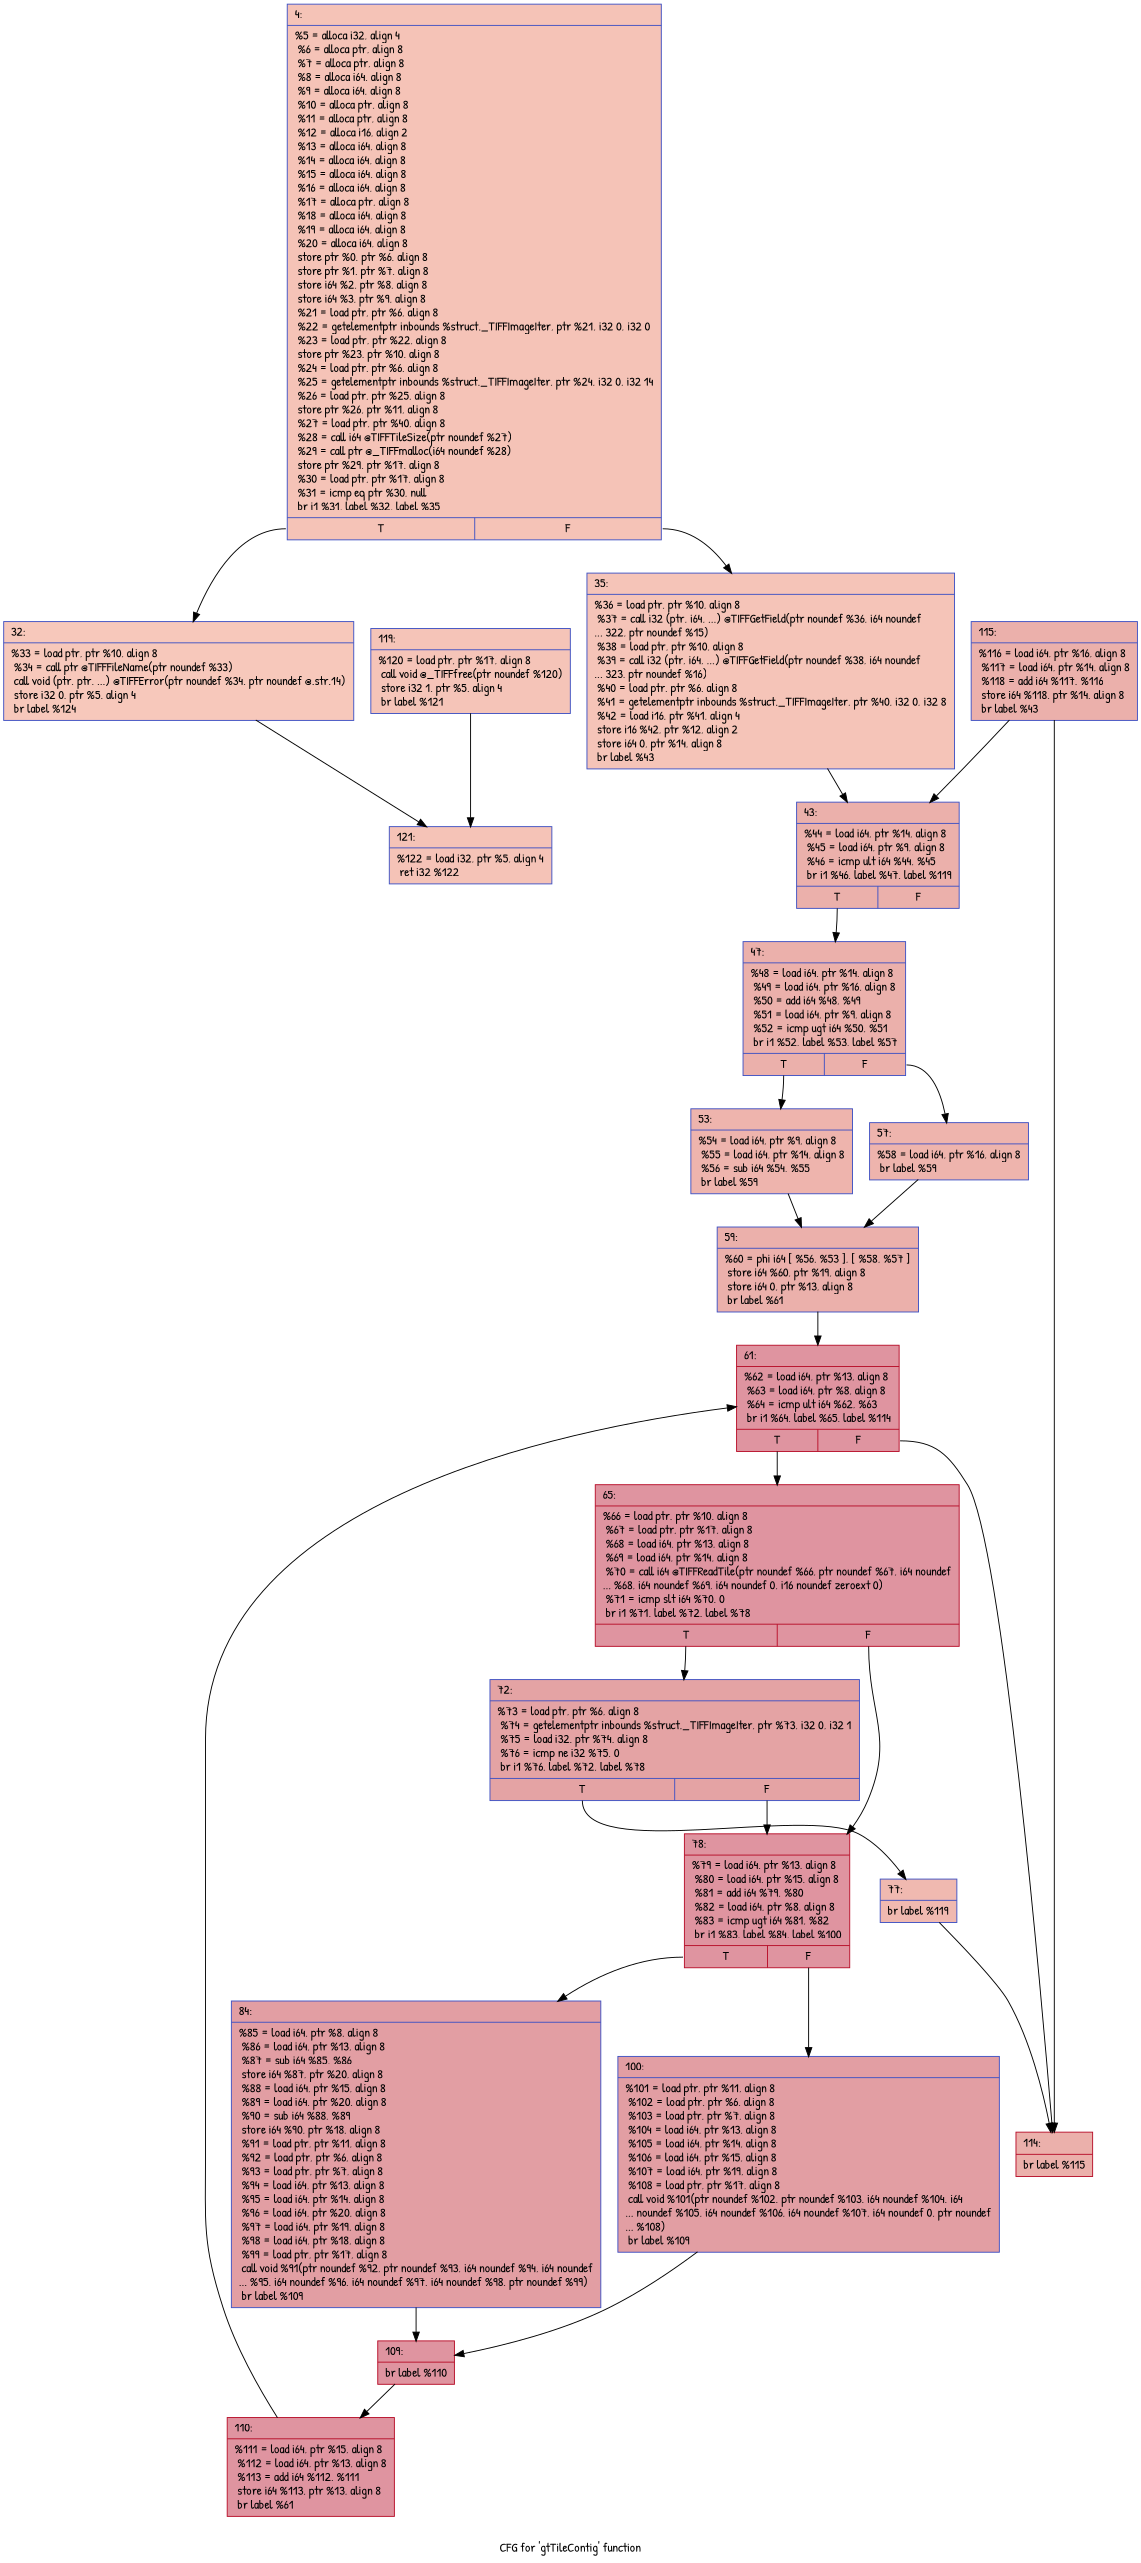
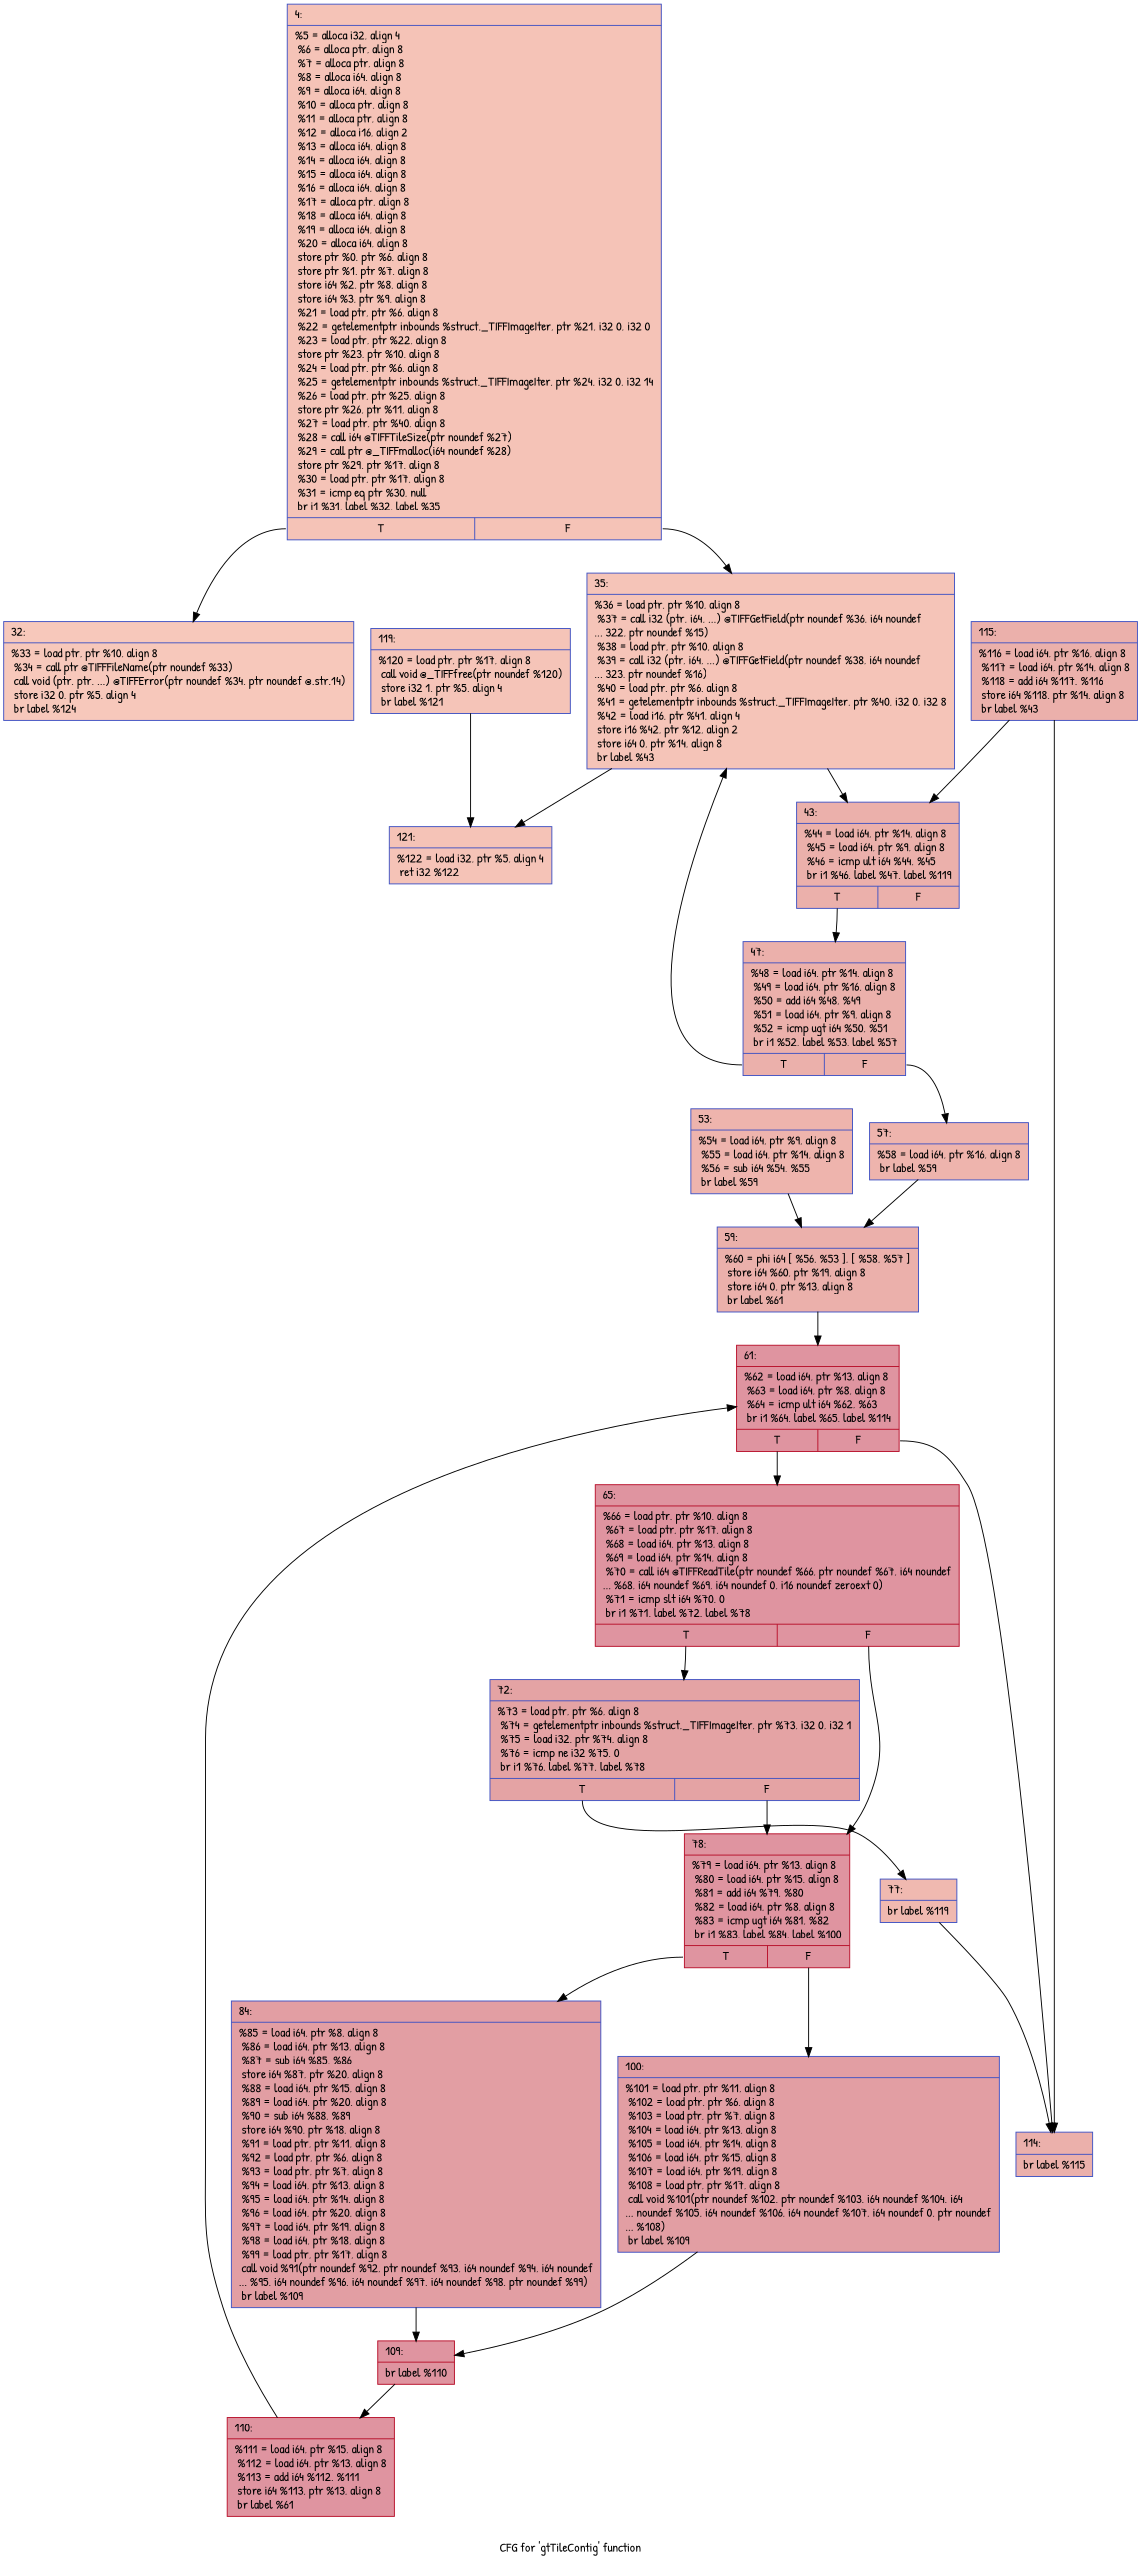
  digraph {
    fontname="Patrick Hand"
    label="CFG for 'gtTileContig' function"
    node [color="#3d50c3ff" fillcolor="#d24b4070" fontname="Patrick Hand" shape=record style=filled]
    edge [fontname="Patrick Hand"]
    n1 [fillcolor="#e8765c70" label="{4:\l|  %5 = alloca i32, align 4\l  %6 = alloca ptr, align 8\l  %7 = alloca ptr, align 8\l  %8 = alloca i64, align 8\l  %9 = alloca i64, align 8\l  %10 = alloca ptr, align 8\l  %11 = alloca ptr, align 8\l  %12 = alloca i16, align 2\l  %13 = alloca i64, align 8\l  %14 = alloca i64, align 8\l  %15 = alloca i64, align 8\l  %16 = alloca i64, align 8\l  %17 = alloca ptr, align 8\l  %18 = alloca i64, align 8\l  %19 = alloca i64, align 8\l  %20 = alloca i64, align 8\l  store ptr %0, ptr %6, align 8\l  store ptr %1, ptr %7, align 8\l  store i64 %2, ptr %8, align 8\l  store i64 %3, ptr %9, align 8\l  %21 = load ptr, ptr %6, align 8\l  %22 = getelementptr inbounds %struct._TIFFImageIter, ptr %21, i32 0, i32 0\l  %23 = load ptr, ptr %22, align 8\l  store ptr %23, ptr %10, align 8\l  %24 = load ptr, ptr %6, align 8\l  %25 = getelementptr inbounds %struct._TIFFImageIter, ptr %24, i32 0, i32 14\l  %26 = load ptr, ptr %25, align 8\l  store ptr %26, ptr %11, align 8\l  %27 = load ptr, ptr %40, align 8\l  %28 = call i64 @TIFFTileSize(ptr noundef %27)\l  %29 = call ptr @_TIFFmalloc(i64 noundef %28)\l  store ptr %29, ptr %17, align 8\l  %30 = load ptr, ptr %17, align 8\l  %31 = icmp eq ptr %30, null\l  br i1 %31, label %32, label %35\l|{<s0>T|<s1>F}}"]
    n2 [fillcolor="#ed836670" label="{32:\l|  %33 = load ptr, ptr %10, align 8\l  %34 = call ptr @TIFFFileName(ptr noundef %33)\l  call void (ptr, ptr, ...) @TIFFError(ptr noundef %34, ptr noundef @.str.14)\l  store i32 0, ptr %5, align 4\l  br label %124\l}"]
    n3 [fillcolor="#e97a5f70" label="{35:\l|  %36 = load ptr, ptr %10, align 8\l  %37 = call i32 (ptr, i64, ...) @TIFFGetField(ptr noundef %36, i64 noundef\l... 322, ptr noundef %15)\l  %38 = load ptr, ptr %10, align 8\l  %39 = call i32 (ptr, i64, ...) @TIFFGetField(ptr noundef %38, i64 noundef\l... 323, ptr noundef %16)\l  %40 = load ptr, ptr %6, align 8\l  %41 = getelementptr inbounds %struct._TIFFImageIter, ptr %40, i32 0, i32 8\l  %42 = load i16, ptr %41, align 4\l  store i16 %42, ptr %12, align 2\l  store i64 0, ptr %14, align 8\l  br label %43\l}"]
    n4 [fillcolor="#e8765c70" label="{121:\l|  %122 = load i32, ptr %5, align 4\l  ret i32 %122\l}"]
    n5 [label="{43:\l|  %44 = load i64, ptr %14, align 8\l  %45 = load i64, ptr %9, align 8\l  %46 = icmp ult i64 %44, %45\l  br i1 %46, label %47, label %119\l|{<s0>T|<s1>F}}"]
    n6 [label="{47:\l|  %48 = load i64, ptr %14, align 8\l  %49 = load i64, ptr %16, align 8\l  %50 = add i64 %48, %49\l  %51 = load i64, ptr %9, align 8\l  %52 = icmp ugt i64 %50, %51\l  br i1 %52, label %53, label %57\l|{<s0>T|<s1>F}}"]
    n7 [fillcolor="#d8564670" label="{53:\l|  %54 = load i64, ptr %9, align 8\l  %55 = load i64, ptr %14, align 8\l  %56 = sub i64 %54, %55\l  br label %59\l}"]
    n8 [fillcolor="#d8564670" label="{57:\l|  %58 = load i64, ptr %16, align 8\l  br label %59\l}"]
    n9 [fillcolor="#e97a5f70" label="{119:\l|  %120 = load ptr, ptr %17, align 8\l  call void @_TIFFfree(ptr noundef %120)\l  store i32 1, ptr %5, align 4\l  br label %121\l}"]
    n10 [label="{59:\l|  %60 = phi i64 [ %56, %53 ], [ %58, %57 ]\l  store i64 %60, ptr %19, align 8\l  store i64 0, ptr %13, align 8\l  br label %61\l}"]
    n11 [color="#b70d28ff" fillcolor="#b70d2870" label="{61:\l|  %62 = load i64, ptr %13, align 8\l  %63 = load i64, ptr %8, align 8\l  %64 = icmp ult i64 %62, %63\l  br i1 %64, label %65, label %114\l|{<s0>T|<s1>F}}"]
    n12 [color="#b70d28ff" fillcolor="#b70d2870" label="{65:\l|  %66 = load ptr, ptr %10, align 8\l  %67 = load ptr, ptr %17, align 8\l  %68 = load i64, ptr %13, align 8\l  %69 = load i64, ptr %14, align 8\l  %70 = call i64 @TIFFReadTile(ptr noundef %66, ptr noundef %67, i64 noundef\l... %68, i64 noundef %69, i64 noundef 0, i16 noundef zeroext 0)\l  %71 = icmp slt i64 %70, 0\l  br i1 %71, label %72, label %78\l|{<s0>T|<s1>F}}"]
-   n13 [color="#b70d28ff" label="{114:\l|  br label %115\l}"]
-   n14 [fillcolor="#c32e3170" label="{72:\l|  %73 = load ptr, ptr %6, align 8\l  %74 = getelementptr inbounds %struct._TIFFImageIter, ptr %73, i32 0, i32 1\l  %75 = load i32, ptr %74, align 8\l  %76 = icmp ne i32 %75, 0\l  br i1 %76, label %72, label %78\l|{<s0>T|<s1>F}}"]
+   n13 [label="{114:\l|  br label %115\l}"]
+   n14 [fillcolor="#c32e3170" label="{72:\l|  %73 = load ptr, ptr %6, align 8\l  %74 = getelementptr inbounds %struct._TIFFImageIter, ptr %73, i32 0, i32 1\l  %75 = load i32, ptr %74, align 8\l  %76 = icmp ne i32 %75, 0\l  br i1 %76, label %77, label %78\l|{<s0>T|<s1>F}}"]
    n15 [color="#b70d28ff" fillcolor="#b70d2870" label="{78:\l|  %79 = load i64, ptr %13, align 8\l  %80 = load i64, ptr %15, align 8\l  %81 = add i64 %79, %80\l  %82 = load i64, ptr %8, align 8\l  %83 = icmp ugt i64 %81, %82\l  br i1 %83, label %84, label %100\l|{<s0>T|<s1>F}}"]
    n16 [fillcolor="#de614d70" label="{77:\l|  br label %119\l}"]
    n17 [fillcolor="#be242e70" label="{84:\l|  %85 = load i64, ptr %8, align 8\l  %86 = load i64, ptr %13, align 8\l  %87 = sub i64 %85, %86\l  store i64 %87, ptr %20, align 8\l  %88 = load i64, ptr %15, align 8\l  %89 = load i64, ptr %20, align 8\l  %90 = sub i64 %88, %89\l  store i64 %90, ptr %18, align 8\l  %91 = load ptr, ptr %11, align 8\l  %92 = load ptr, ptr %6, align 8\l  %93 = load ptr, ptr %7, align 8\l  %94 = load i64, ptr %13, align 8\l  %95 = load i64, ptr %14, align 8\l  %96 = load i64, ptr %20, align 8\l  %97 = load i64, ptr %19, align 8\l  %98 = load i64, ptr %18, align 8\l  %99 = load ptr, ptr %17, align 8\l  call void %91(ptr noundef %92, ptr noundef %93, i64 noundef %94, i64 noundef\l... %95, i64 noundef %96, i64 noundef %97, i64 noundef %98, ptr noundef %99)\l  br label %109\l}"]
    n18 [fillcolor="#be242e70" label="{100:\l|  %101 = load ptr, ptr %11, align 8\l  %102 = load ptr, ptr %6, align 8\l  %103 = load ptr, ptr %7, align 8\l  %104 = load i64, ptr %13, align 8\l  %105 = load i64, ptr %14, align 8\l  %106 = load i64, ptr %15, align 8\l  %107 = load i64, ptr %19, align 8\l  %108 = load ptr, ptr %17, align 8\l  call void %101(ptr noundef %102, ptr noundef %103, i64 noundef %104, i64\l... noundef %105, i64 noundef %106, i64 noundef %107, i64 noundef 0, ptr noundef\l... %108)\l  br label %109\l}"]
    n19 [label="{115:\l|  %116 = load i64, ptr %16, align 8\l  %117 = load i64, ptr %14, align 8\l  %118 = add i64 %117, %116\l  store i64 %118, ptr %14, align 8\l  br label %43\l}"]
    n20 [color="#b70d28ff" fillcolor="#b70d2870" label="{109:\l|  br label %110\l}"]
    n21 [color="#b70d28ff" fillcolor="#b70d2870" label="{110:\l|  %111 = load i64, ptr %15, align 8\l  %112 = load i64, ptr %13, align 8\l  %113 = add i64 %112, %111\l  store i64 %113, ptr %13, align 8\l  br label %61\l}"]
    n1 -> n2 [tailport=s0]
    n1 -> n3 [tailport=s1]
-   n2 -> n4
+   n3 -> n4
    n3 -> n5
    n5 -> n6 [tailport=s0]
-   n6 -> n7 [tailport=s0]
+   n6 -> n3 [tailport=s0]
    n6 -> n8 [tailport=s1]
    n7 -> n10
    n8 -> n10
    n9 -> n4
    n10 -> n11
    n11 -> n12 [tailport=s0]
    n11 -> n13 [tailport=s1]
    n12 -> n14 [tailport=s0]
    n12 -> n15 [tailport=s1]
    n14 -> n15 [tailport=s1]
    n14 -> n16 [tailport=s0]
    n15 -> n17 [tailport=s0]
    n15 -> n18 [tailport=s1]
    n16 -> n13
    n17 -> n20
    n18 -> n20
    n19 -> n5
    n19 -> n13
    n20 -> n21
    n21 -> n11
  }
